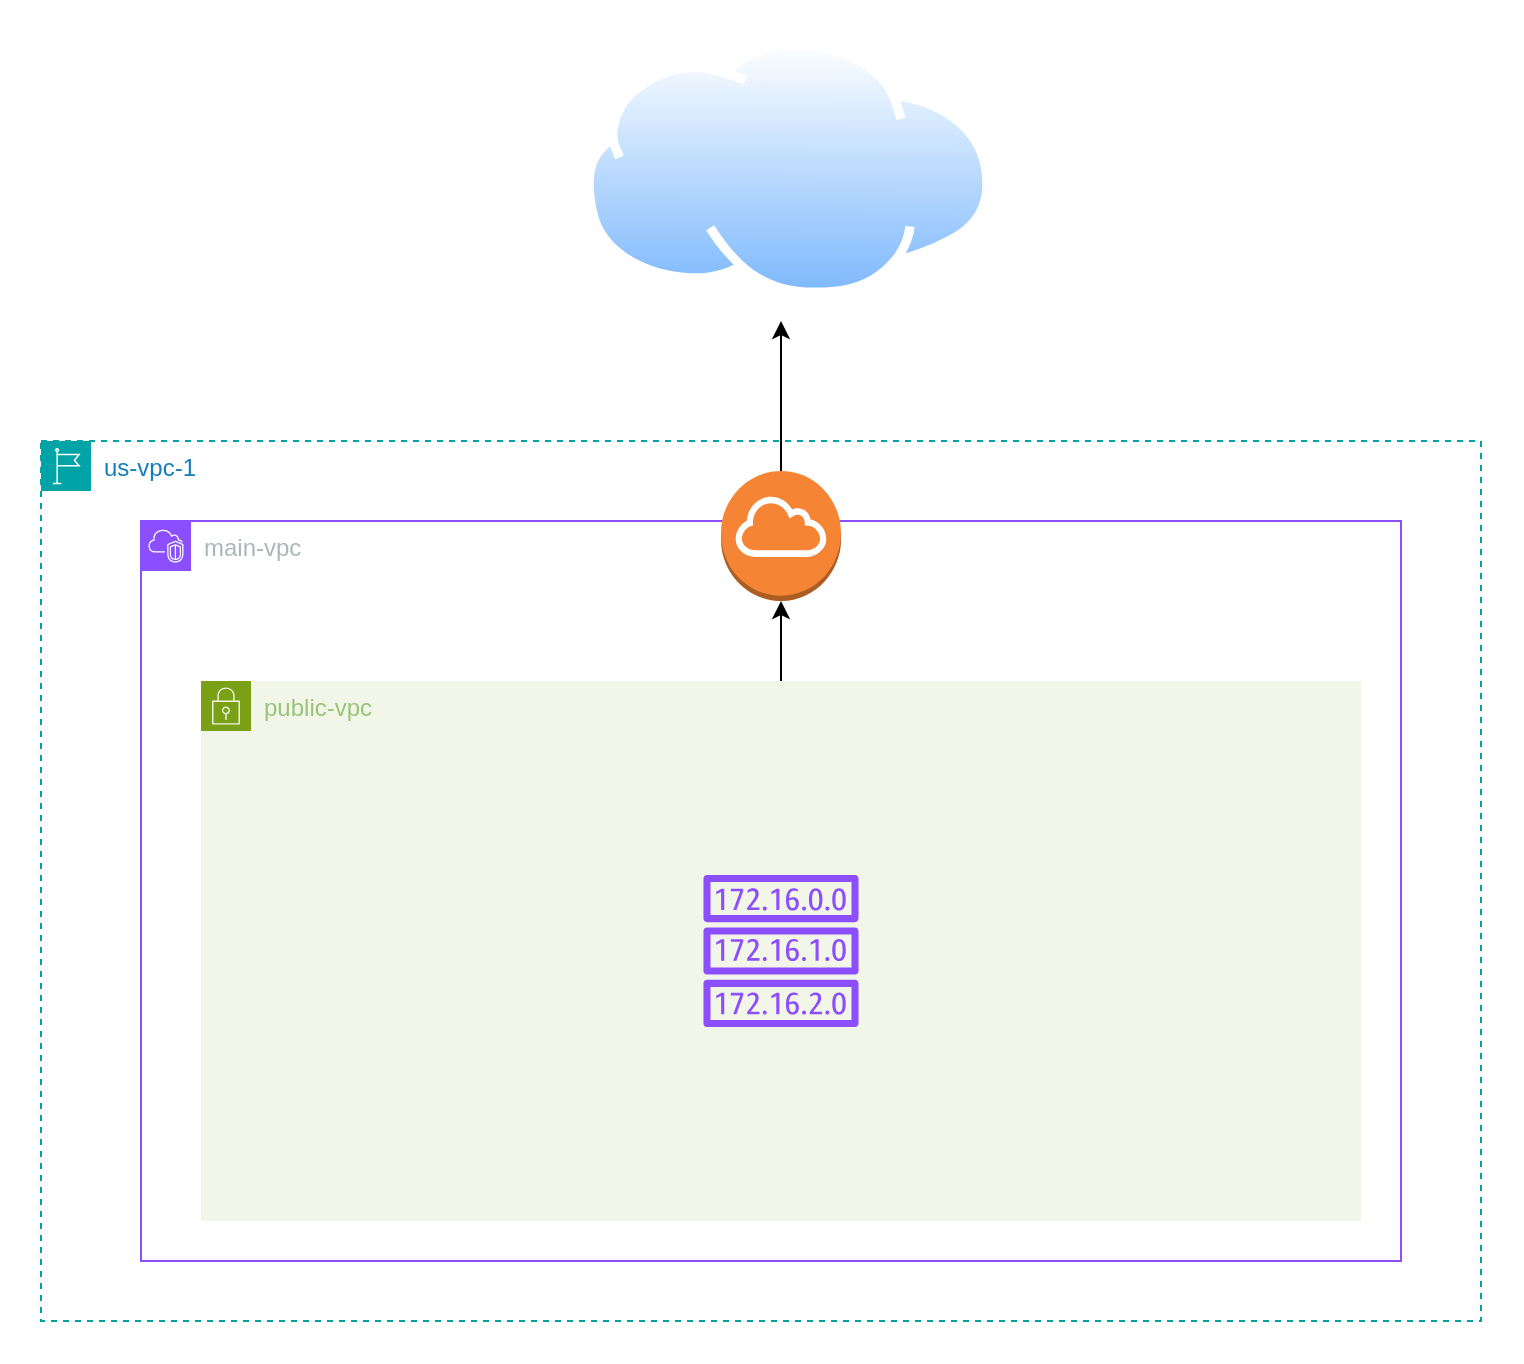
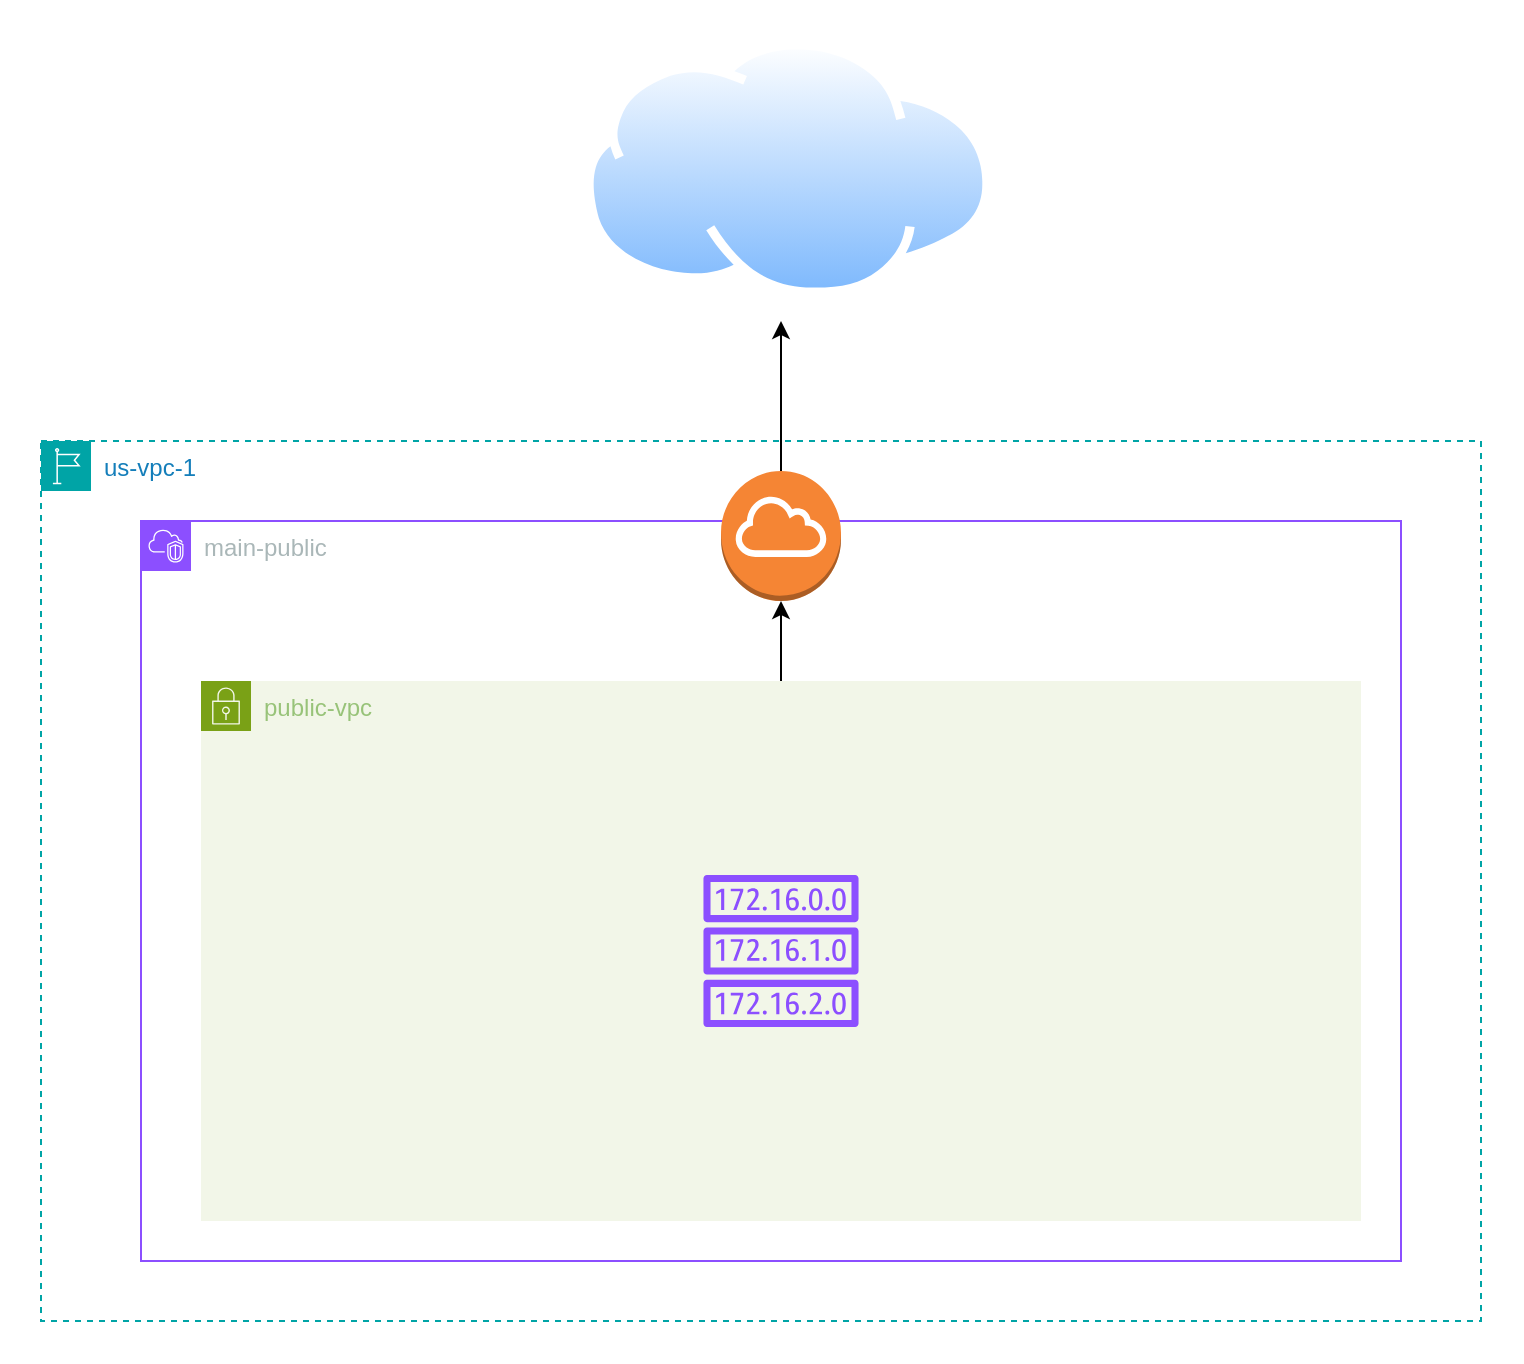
  <mxCell id="0" />
  <mxCell id="1" parent="0" />
  <mxCell id="2" value="us-vpc-1" style="points=[[0,0],[0.25,0],[0.5,0],[0.75,0],[1,0],[1,0.25],[1,0.5],[1,0.75],[1,1],[0.75,1],[0.5,1],[0.25,1],[0,1],[0,0.75],[0,0.5],[0,0.25]];outlineConnect=0;gradientColor=none;html=1;whiteSpace=wrap;fontSize=12;fontStyle=0;container=1;pointerEvents=0;collapsible=0;recursiveResize=0;shape=mxgraph.aws4.group;grIcon=mxgraph.aws4.group_region;strokeColor=#00A4A6;fillColor=none;verticalAlign=top;align=left;spacingLeft=30;fontColor=#147EBA;dashed=1;" vertex="1" parent="1"><mxGeometry x="20" y="220" width="720" height="440" as="geometry" /></mxCell>
- <mxCell id="3" value="main-vpc" style="points=[[0,0],[0.25,0],[0.5,0],[0.75,0],[1,0],[1,0.25],[1,0.5],[1,0.75],[1,1],[0.75,1],[0.5,1],[0.25,1],[0,1],[0,0.75],[0,0.5],[0,0.25]];outlineConnect=0;gradientColor=none;html=1;whiteSpace=wrap;fontSize=12;fontStyle=0;container=1;pointerEvents=0;collapsible=0;recursiveResize=0;shape=mxgraph.aws4.group;grIcon=mxgraph.aws4.group_vpc2;strokeColor=#8C4FFF;fillColor=none;verticalAlign=top;align=left;spacingLeft=30;fontColor=#AAB7B8;dashed=0;" vertex="1" parent="2"><mxGeometry x="50" y="40" width="630" height="370" as="geometry" /></mxCell>
+ <mxCell id="3" value="main-public" style="points=[[0,0],[0.25,0],[0.5,0],[0.75,0],[1,0],[1,0.25],[1,0.5],[1,0.75],[1,1],[0.75,1],[0.5,1],[0.25,1],[0,1],[0,0.75],[0,0.5],[0,0.25]];outlineConnect=0;gradientColor=none;html=1;whiteSpace=wrap;fontSize=12;fontStyle=0;container=1;pointerEvents=0;collapsible=0;recursiveResize=0;shape=mxgraph.aws4.group;grIcon=mxgraph.aws4.group_vpc2;strokeColor=#8C4FFF;fillColor=none;verticalAlign=top;align=left;spacingLeft=30;fontColor=#AAB7B8;dashed=0;" vertex="1" parent="2"><mxGeometry x="50" y="40" width="630" height="370" as="geometry" /></mxCell>
  <mxCell id="4" style="edgeStyle=orthogonalEdgeStyle;rounded=0;orthogonalLoop=1;jettySize=auto;html=1;exitX=0.5;exitY=0;exitDx=0;exitDy=0;" edge="1" parent="3" source="5" target="7"><mxGeometry relative="1" as="geometry" /></mxCell>
  <mxCell id="5" value="&lt;font color=&quot;#98c379&quot;&gt;public-vpc&lt;/font&gt;" style="points=[[0,0],[0.25,0],[0.5,0],[0.75,0],[1,0],[1,0.25],[1,0.5],[1,0.75],[1,1],[0.75,1],[0.5,1],[0.25,1],[0,1],[0,0.75],[0,0.5],[0,0.25]];outlineConnect=0;gradientColor=none;html=1;whiteSpace=wrap;fontSize=12;fontStyle=0;container=1;pointerEvents=0;collapsible=0;recursiveResize=0;shape=mxgraph.aws4.group;grIcon=mxgraph.aws4.group_security_group;grStroke=0;strokeColor=#7AA116;fillColor=#F2F6E8;verticalAlign=top;align=left;spacingLeft=30;fontColor=#248814;dashed=0;" vertex="1" parent="3"><mxGeometry x="30" y="80" width="580" height="270" as="geometry" /></mxCell>
  <mxCell id="6" value="" style="sketch=0;outlineConnect=0;fontColor=#232F3E;gradientColor=none;fillColor=#8C4FFF;strokeColor=none;dashed=0;verticalLabelPosition=bottom;verticalAlign=top;align=center;html=1;fontSize=12;fontStyle=0;aspect=fixed;pointerEvents=1;shape=mxgraph.aws4.route_table;" vertex="1" parent="5"><mxGeometry x="251" y="97" width="78" height="76" as="geometry" /></mxCell>
  <mxCell id="7" value="" style="outlineConnect=0;dashed=0;verticalLabelPosition=bottom;verticalAlign=top;align=center;html=1;shape=mxgraph.aws3.internet_gateway;fillColor=#F58534;gradientColor=none;" vertex="1" parent="3"><mxGeometry x="290" y="-25" width="60" height="65" as="geometry" /></mxCell>
  <mxCell id="8" value="" style="image;aspect=fixed;perimeter=ellipsePerimeter;html=1;align=center;shadow=0;dashed=0;spacingTop=3;image=img/lib/active_directory/internet_cloud.svg;" vertex="1" parent="1"><mxGeometry x="292" y="20" width="203.97" height="128.5" as="geometry" /></mxCell>
  <mxCell id="9" style="edgeStyle=orthogonalEdgeStyle;rounded=0;orthogonalLoop=1;jettySize=auto;html=1;" edge="1" parent="1" source="7"><mxGeometry relative="1" as="geometry"><mxPoint x="390" y="160" as="targetPoint" /></mxGeometry></mxCell>
